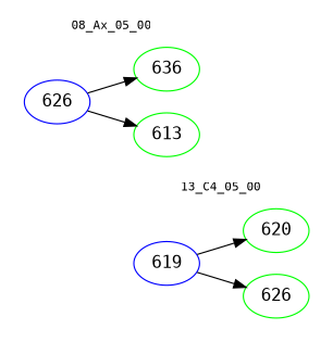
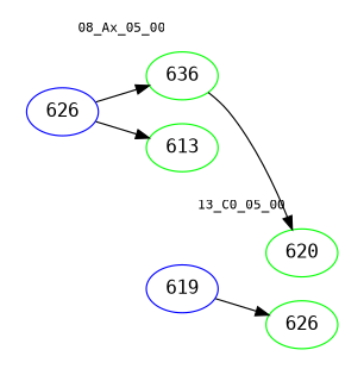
  digraph {
    fontname="DejaVu Sans Mono"
    rankdir=LR
    node [color=green fontname="DejaVu Sans Mono"]
    edge [color=black fontname="DejaVu Sans Mono"]
    n1 [color=blue label=626]
    n2 [label=613]
    n3 [label=636]
    n4 [color=blue label=619]
    n5 [label=626]
    n6 [label=620]
    subgraph cluster_1 {
      color=white
      fontsize=10
      label="08_Ax_05_00"
      n1
      n2
      n3
    }
    subgraph cluster_2 {
      color=white
      fontsize=10
-     label="13_C4_05_00"
+     label="13_C0_05_00"
      n4
      n5
      n6
    }
    n1 -> n2
    n1 -> n3
    n4 -> n5
-   n4 -> n6
+   n3 -> n6
  }
